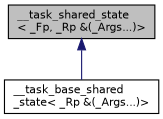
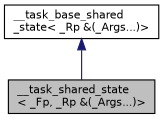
  digraph {
    node [color=black fontname=Helvetica fontsize=10 shape=record style=filled]
    n1 [fillcolor=grey75 fontcolor=black height=0.2 label="__task_shared_state\l\< _Fp, _Rp &(_Args...)\>" width=0.4]
    n2 [fillcolor=white height=0.2 label="__task_base_shared\l_state\< _Rp &(_Args...)\>" width=0.4]
-   n1 -> n2 [color=midnightblue dir=back fontname=Helvetica fontsize=10 labelfontname=Helvetica labelfontsize=10 style=solid]
+   n2 -> n1 [color=midnightblue dir=back fontname=Helvetica fontsize=10 labelfontname=Helvetica labelfontsize=10 style=solid]
  }
